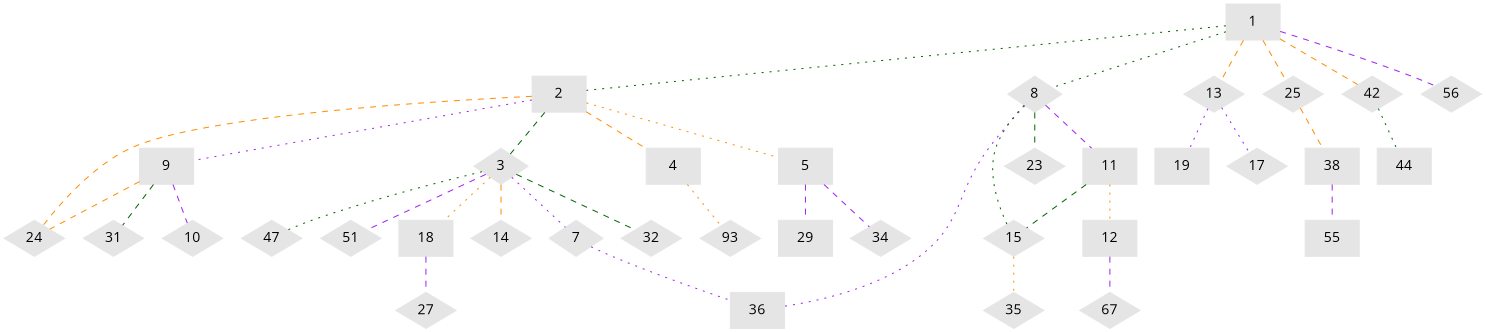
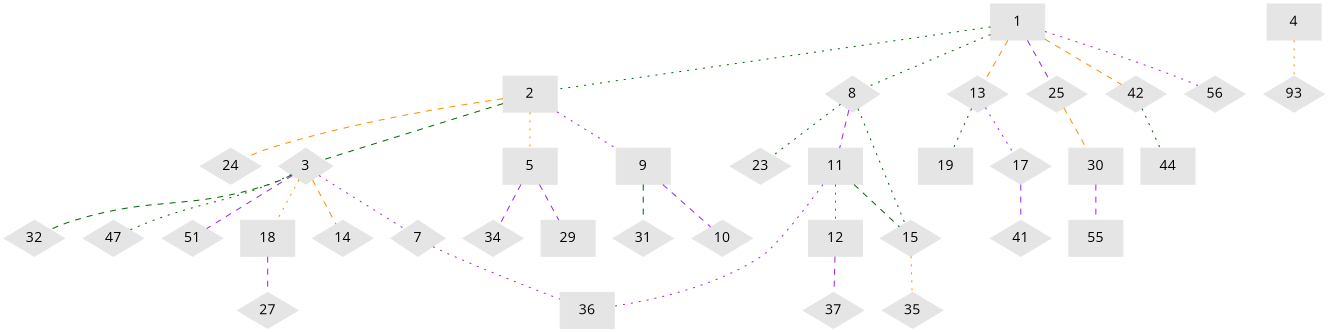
  graph {
    fontname="Open Sans"
    node [color=gray90 fontname="Open Sans" shape=diamond style=filled]
    edge [color=purple fontname="Open Sans" style=dashed]
    1 [shape=box super="+16"]
    2 [shape=box super="+52"]
    8 [super="+22"]
    13
    25 [super="+46"]
    42 [super="+50"]
    56
    3 [super="+45"]
    4 [shape=box super="+28"]
    5 [shape=box super="+6"]
    9 [shape=box super="+21"]
    24
    36 [shape=box]
    11 [shape=box]
    15
    23
    17 [super="+20"]
    19 [shape=box super="+40"]
-   30 [shape=box super="+43" label=38]
+   30 [shape=box super="+43"]
    44 [shape=box]
    7 [super="+26"]
    14
    18 [shape=box]
    32
    47
    51
    n27 [label=93]
    29 [shape=box]
    34
    10 [super="+39"]
    31 [super="+38"]
    27 [super="+53"]
    12 [shape=box super="+54"]
    35 [super="+48"]
-   37 [label=67]
+   37
+   41 [super="+49"]
    55 [shape=box]
    1 -- 2 [color=darkgreen style=dotted]
    1 -- 8 [color=darkgreen style=dotted]
    1 -- 13 [color=darkorange]
-   1 -- 25 [color=darkorange]
+   1 -- 25
    1 -- 42 [color=darkorange]
-   1 -- 56
+   1 -- 56 [style=dotted]
    2 -- 3 [color=darkgreen]
-   2 -- 4 [color=darkorange]
    2 -- 5 [color=darkorange style=dotted]
    2 -- 9 [style=dotted]
    2 -- 24 [color=darkorange]
-   8 -- 36 [style=dotted]
+   11 -- 36 [style=dotted]
    8 -- 11
    8 -- 15 [color=darkgreen style=dotted]
-   8 -- 23 [color=darkgreen]
+   8 -- 23 [color=darkgreen style=dotted]
    13 -- 17 [style=dotted]
-   13 -- 19 [style=dotted]
+   13 -- 19 [color=darkgreen style=dotted]
    25 -- 30 [color=darkorange]
    42 -- 44 [color=darkgreen style=dotted]
    3 -- 7 [style=dotted]
    3 -- 14 [color=darkorange]
    3 -- 18 [color=darkorange style=dotted]
    3 -- 32 [color=darkgreen]
    3 -- 47 [color=darkgreen style=dotted]
    3 -- 51
    4 -- n27 [color=darkorange style=dotted]
    5 -- 29
    5 -- 34
-   9 -- 24 [color=darkorange]
    9 -- 10
    9 -- 31 [color=darkgreen]
    11 -- 15 [color=darkgreen]
-   11 -- 12 [color=darkorange style=dotted]
+   11 -- 12 [style=dotted]
    15 -- 35 [color=darkorange style=dotted]
+   17 -- 41
    30 -- 55
    7 -- 36 [style=dotted]
    18 -- 27
    12 -- 37
  }
